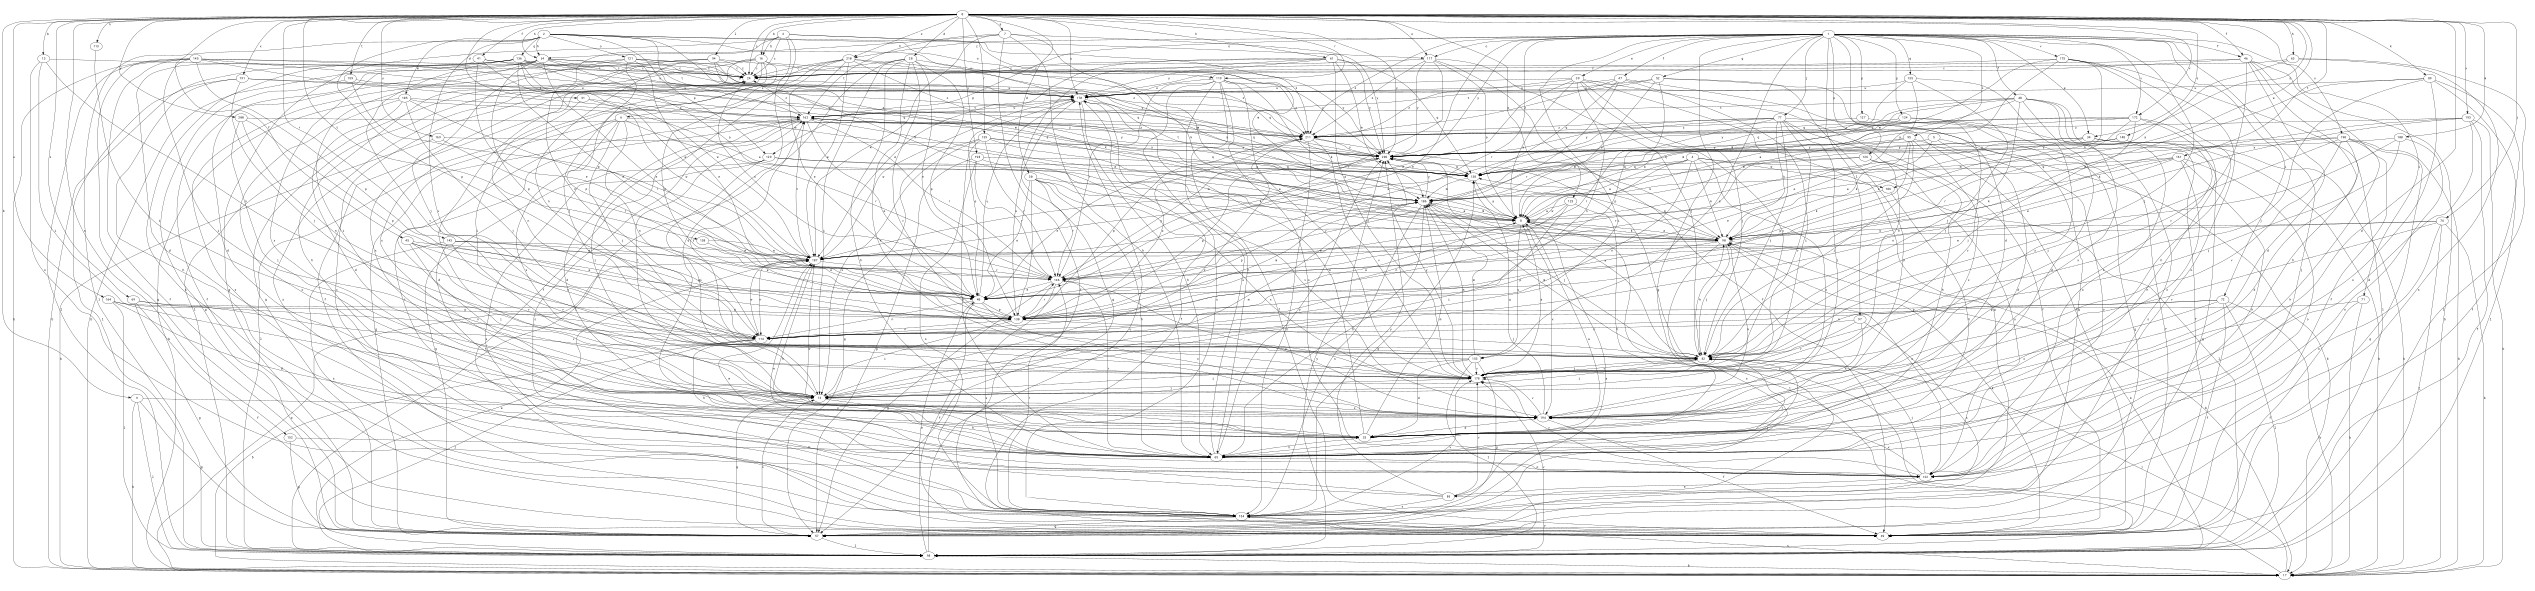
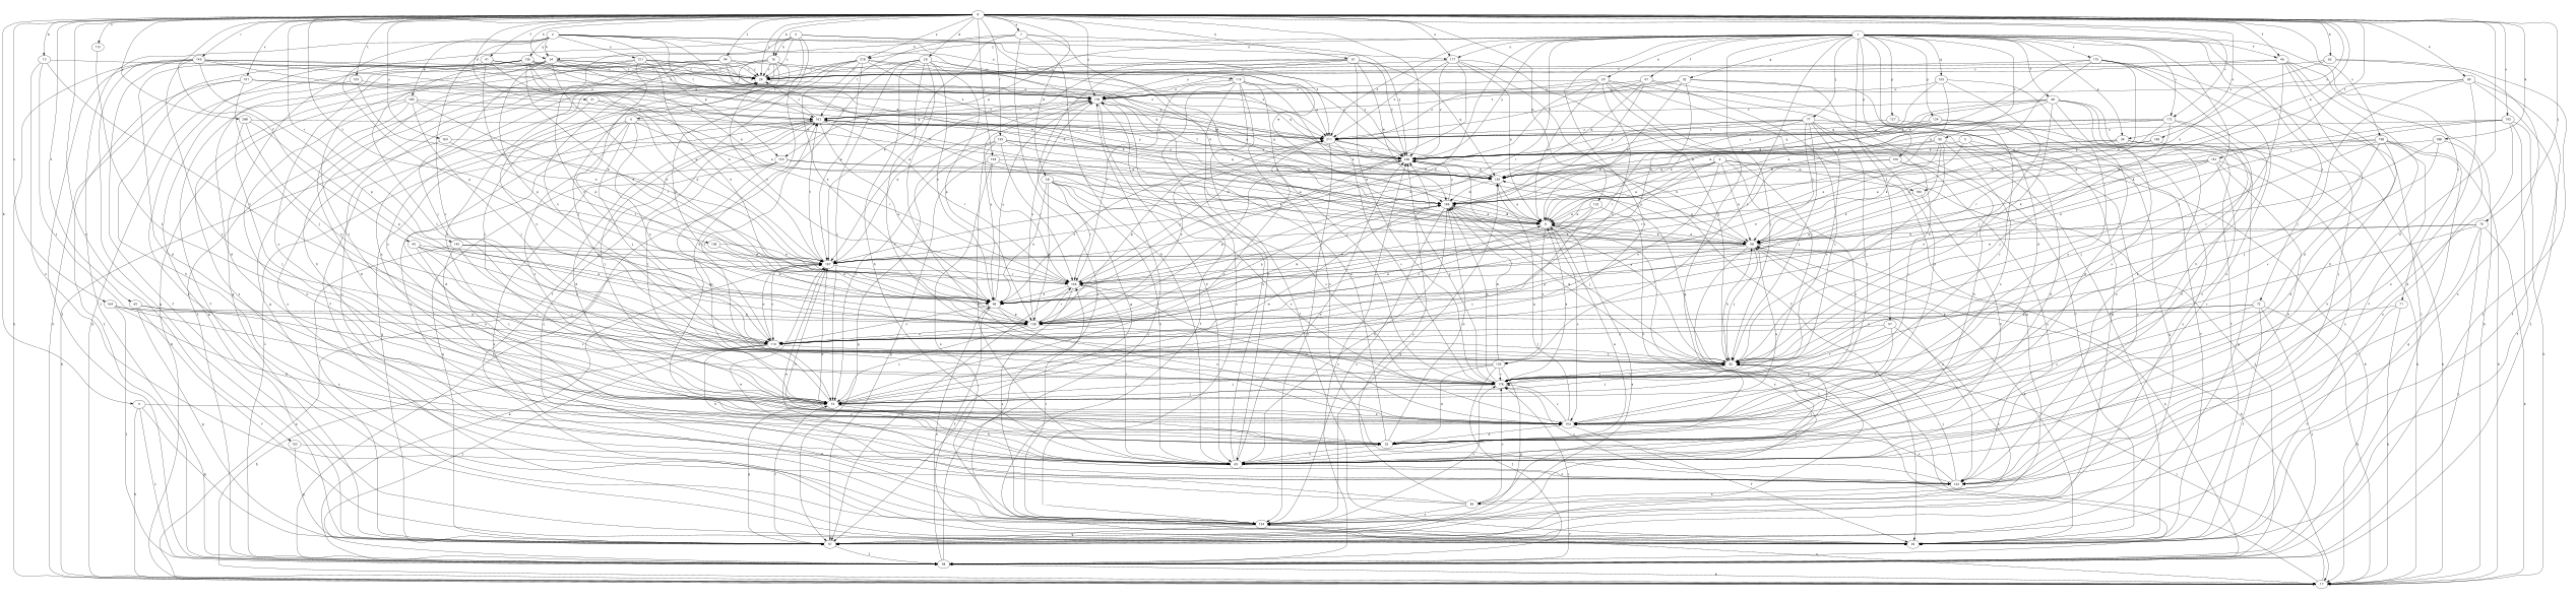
  strict digraph {
    fontname="Roboto Mono"
    node [fontname="Roboto Mono"]
    edge [fontname="Roboto Mono"]
    0
    7
    9
    13
    16
    24
    28
    30
    31
    33
    34
    41
    45
    46
    61
    63
    64
    69
    76
    89
    94
    100
    113
    117
    123
    139
    143
    145
    148
    152
    158
    159
    161
    164
    169
    170
    172
    186
    190
    191
    193
    198
    200
    202
    210
    90
    162
    49
    187
    65
    57
    98
    194
    17
    73
    114
    122
    82
    154
    40
    130
    178
    106
    146
    138
    8
    211
    6
    1
    39
    47
    48
    52
    71
    72
    77
    80
    95
    97
    124
    126
    127
    129
    135
    153
    175
    2
    105
    119
    121
    136
    3
    4
    5
    0 -> 7 [label=a]
    0 -> 9 [label=b]
    0 -> 13 [label=b]
    0 -> 16 [label=b]
    0 -> 24 [label=c]
    0 -> 28 [label=d]
    0 -> 30 [label=d]
    0 -> 31 [label=d]
    0 -> 33 [label=d]
    0 -> 34 [label=e]
    0 -> 41 [label=f]
    0 -> 45 [label=f]
    0 -> 46 [label=f]
    0 -> 61 [label=h]
    0 -> 63 [label=h]
    0 -> 64 [label=h]
    0 -> 69 [label=i]
    0 -> 76 [label=j]
    0 -> 89 [label=k]
    0 -> 94 [label=l]
    0 -> 100 [label=m]
    0 -> 113 [label=n]
    0 -> 117 [label=o]
    0 -> 123 [label=p]
    0 -> 139 [label=r]
    0 -> 143 [label=r]
-   0 -> 119 [label=r]
+   0 -> 145 [label=r]
    0 -> 148 [label=s]
    0 -> 152 [label=s]
    0 -> 158 [label=t]
    0 -> 159 [label=t]
    0 -> 161 [label=t]
    0 -> 164 [label=u]
    0 -> 169 [label=u]
    0 -> 170 [label=u]
    0 -> 172 [label=v]
    0 -> 186 [label=w]
    0 -> 190 [label=x]
    0 -> 191 [label=x]
    0 -> 193 [label=x]
    0 -> 198 [label=y]
    0 -> 200 [label=y]
    0 -> 202 [label=y]
    0 -> 210 [label=z]
    7 -> 64 [label=h]
    7 -> 202 [label=y]
    7 -> 90 [label=k]
    7 -> 162 [label=t]
    7 -> 49 [label=f]
    7 -> 187 [label=w]
    7 -> 65 [label=h]
    9 -> 57 [label=g]
    9 -> 98 [label=l]
    9 -> 194 [label=x]
    9 -> 17 [label=b]
    13 -> 24 [label=c]
    13 -> 73 [label=i]
    13 -> 114 [label=n]
    13 -> 122 [label=o]
    16 -> 24 [label=c]
    16 -> 202 [label=y]
    16 -> 49 [label=f]
    16 -> 57 [label=g]
    16 -> 98 [label=l]
    16 -> 194 [label=x]
    16 -> 73 [label=i]
    16 -> 82 [label=j]
    24 -> 170 [label=u]
    24 -> 194 [label=x]
    24 -> 154 [label=s]
    28 -> 24 [label=c]
    28 -> 65 [label=h]
    28 -> 98 [label=l]
    28 -> 194 [label=x]
    28 -> 73 [label=i]
    28 -> 40 [label=e]
    28 -> 130 [label=p]
    28 -> 178 [label=v]
    28 -> 106 [label=m]
    30 -> 65 [label=h]
    30 -> 194 [label=x]
    30 -> 40 [label=e]
    30 -> 130 [label=p]
    30 -> 178 [label=v]
    30 -> 106 [label=m]
    30 -> 146 [label=r]
    31 -> 162 [label=t]
    31 -> 187 [label=w]
    31 -> 114 [label=n]
    33 -> 170 [label=u]
    33 -> 187 [label=w]
    33 -> 65 [label=h]
    33 -> 106 [label=m]
    34 -> 202 [label=y]
    34 -> 90 [label=k]
    34 -> 57 [label=g]
    34 -> 17 [label=b]
    34 -> 106 [label=m]
    41 -> 24 [label=c]
    41 -> 33 [label=d]
    41 -> 170 [label=u]
    41 -> 187 [label=w]
    41 -> 40 [label=e]
    45 -> 187 [label=w]
    45 -> 73 [label=i]
    45 -> 114 [label=n]
    45 -> 40 [label=e]
    45 -> 178 [label=v]
    46 -> 24 [label=c]
    46 -> 33 [label=d]
    46 -> 170 [label=u]
    46 -> 49 [label=f]
    46 -> 65 [label=h]
    46 -> 17 [label=b]
    46 -> 178 [label=v]
    61 -> 24 [label=c]
    61 -> 170 [label=u]
    61 -> 202 [label=y]
    61 -> 187 [label=w]
    61 -> 57 [label=g]
    61 -> 178 [label=x]
    61 -> 106 [label=m]
    61 -> 138 [label=q]
    63 -> 24 [label=c]
    63 -> 98 [label=l]
    63 -> 154 [label=s]
    63 -> 8 [label=a]
    64 -> 24 [label=c]
    64 -> 194 [label=x]
    64 -> 17 [label=b]
    64 -> 73 [label=i]
    64 -> 40 [label=e]
    64 -> 130 [label=p]
    64 -> 106 [label=m]
    64 -> 138 [label=q]
    64 -> 8 [label=a]
    69 -> 49 [label=f]
    69 -> 57 [label=g]
    69 -> 130 [label=p]
    69 -> 178 [label=v]
    76 -> 90 [label=k]
    76 -> 187 [label=w]
    76 -> 98 [label=l]
    76 -> 17 [label=b]
    76 -> 122 [label=o]
    76 -> 178 [label=v]
    89 -> 170 [label=u]
    89 -> 49 [label=f]
    89 -> 187 [label=w]
    89 -> 98 [label=l]
    89 -> 122 [label=o]
    89 -> 82 [label=j]
    94 -> 24 [label=c]
    94 -> 170 [label=u]
    94 -> 202 [label=y]
    94 -> 65 [label=h]
    94 -> 114 [label=n]
    94 -> 154 [label=s]
    94 -> 8 [label=a]
    100 -> 202 [label=y]
    100 -> 114 [label=n]
    100 -> 122 [label=o]
    100 -> 82 [label=j]
    113 -> 73 [label=i]
    117 -> 24 [label=c]
    117 -> 202 [label=y]
    117 -> 49 [label=f]
    117 -> 82 [label=j]
    117 -> 146 [label=r]
    117 -> 8 [label=a]
    117 -> 211 [label=z]
    123 -> 65 [label=h]
    123 -> 73 [label=i]
    123 -> 114 [label=n]
    123 -> 8 [label=a]
    139 -> 202 [label=y]
    139 -> 65 [label=h]
    139 -> 57 [label=g]
    139 -> 73 [label=i]
    139 -> 146 [label=r]
    139 -> 138 [label=q]
    139 -> 8 [label=a]
    143 -> 187 [label=w]
    143 -> 65 [label=h]
    143 -> 154 [label=s]
    143 -> 40 [label=e]
    143 -> 130 [label=p]
    143 -> 178 [label=v]
    145 -> 24 [label=c]
    145 -> 162 [label=t]
    145 -> 49 [label=f]
    145 -> 57 [label=g]
    145 -> 98 [label=l]
    145 -> 17 [label=b]
    145 -> 73 [label=i]
    145 -> 130 [label=p]
    145 -> 106 [label=m]
    145 -> 211 [label=z]
    148 -> 202 [label=y]
    148 -> 17 [label=b]
    148 -> 106 [label=m]
    152 -> 65 [label=h]
    152 -> 57 [label=g]
    158 -> 187 [label=w]
    158 -> 40 [label=e]
    159 -> 170 [label=u]
    159 -> 187 [label=w]
    159 -> 57 [label=g]
    161 -> 90 [label=k]
    161 -> 65 [label=h]
    161 -> 194 [label=x]
    161 -> 122 [label=o]
    161 -> 40 [label=e]
    161 -> 138 [label=q]
    161 -> 8 [label=a]
    164 -> 33 [label=d]
    164 -> 98 [label=l]
    164 -> 114 [label=n]
    164 -> 130 [label=p]
    169 -> 202 [label=y]
    169 -> 17 [label=b]
    169 -> 146 [label=r]
    170 -> 162 [label=t]
    170 -> 49 [label=f]
    170 -> 187 [label=w]
    170 -> 65 [label=h]
    170 -> 40 [label=e]
    170 -> 138 [label=q]
    172 -> 202 [label=y]
    172 -> 65 [label=h]
    172 -> 194 [label=x]
    172 -> 82 [label=j]
    172 -> 106 [label=m]
    172 -> 146 [label=r]
    172 -> 211 [label=z]
    186 -> 90 [label=k]
    186 -> 65 [label=h]
    190 -> 33 [label=d]
    190 -> 202 [label=y]
    190 -> 65 [label=h]
    190 -> 57 [label=g]
    190 -> 17 [label=b]
    190 -> 82 [label=j]
    190 -> 178 [label=v]
    190 -> 106 [label=m]
    191 -> 170 [label=u]
    191 -> 65 [label=h]
    191 -> 98 [label=l]
    191 -> 82 [label=j]
    191 -> 211 [label=z]
    193 -> 33 [label=d]
    193 -> 90 [label=k]
    193 -> 49 [label=f]
    193 -> 17 [label=b]
    193 -> 40 [label=e]
    193 -> 211 [label=z]
    198 -> 90 [label=k]
    198 -> 57 [label=g]
    198 -> 154 [label=s]
    198 -> 146 [label=r]
    198 -> 138 [label=q]
    200 -> 73 [label=i]
    200 -> 114 [label=n]
    200 -> 130 [label=p]
    200 -> 211 [label=z]
    202 -> 162 [label=t]
    202 -> 40 [label=e]
    202 -> 130 [label=p]
    202 -> 138 [label=q]
    210 -> 24 [label=c]
    210 -> 90 [label=k]
    210 -> 187 [label=w]
    210 -> 73 [label=i]
    210 -> 40 [label=e]
    210 -> 130 [label=p]
    210 -> 138 [label=q]
    210 -> 8 [label=a]
    210 -> 6 [label=x]
    90 -> 187 [label=w]
    90 -> 17 [label=b]
    90 -> 122 [label=o]
    90 -> 82 [label=j]
    90 -> 154 [label=s]
    90 -> 130 [label=p]
    90 -> 138 [label=q]
    90 -> 8 [label=a]
    162 -> 24 [label=c]
    162 -> 33 [label=d]
    162 -> 170 [label=u]
    162 -> 202 [label=y]
    162 -> 57 [label=g]
    162 -> 73 [label=i]
    162 -> 154 [label=s]
    162 -> 40 [label=e]
    162 -> 146 [label=r]
    162 -> 8 [label=a]
    162 -> 211 [label=z]
    49 -> 90 [label=k]
    187 -> 162 [label=t]
    187 -> 65 [label=h]
    187 -> 114 [label=n]
    187 -> 146 [label=r]
    65 -> 170 [label=u]
    65 -> 202 [label=y]
    65 -> 122 [label=o]
    65 -> 82 [label=j]
    65 -> 146 [label=r]
    65 -> 8 [label=a]
    57 -> 98 [label=l]
    57 -> 73 [label=i]
    57 -> 8 [label=a]
    98 -> 170 [label=u]
    98 -> 202 [label=y]
    98 -> 90 [label=k]
    98 -> 187 [label=w]
    98 -> 17 [label=b]
    98 -> 40 [label=e]
    98 -> 178 [label=v]
    194 -> 33 [label=d]
    194 -> 90 [label=k]
    194 -> 49 [label=f]
    194 -> 178 [label=v]
    194 -> 138 [label=q]
    17 -> 202 [label=y]
    17 -> 187 [label=w]
    17 -> 82 [label=j]
    17 -> 154 [label=s]
    73 -> 162 [label=t]
    73 -> 65 [label=h]
    73 -> 57 [label=g]
    73 -> 194 [label=x]
    73 -> 106 [label=m]
    73 -> 211 [label=z]
    114 -> 187 [label=w]
    114 -> 65 [label=h]
    114 -> 98 [label=l]
    114 -> 17 [label=b]
+   114 -> 82 [label=j]
    122 -> 162 [label=t]
    122 -> 187 [label=w]
    122 -> 194 [label=x]
    122 -> 82 [label=j]
    122 -> 178 [label=v]
    122 -> 80 [label=e]
    82 -> 202 [label=y]
    82 -> 90 [label=k]
    82 -> 73 [label=i]
    82 -> 178 [label=v]
    82 -> 106 [label=m]
    154 -> 49 [label=f]
    154 -> 57 [label=g]
    154 -> 178 [label=v]
    154 -> 146 [label=r]
    154 -> 138 [label=q]
    40 -> 170 [label=u]
    40 -> 49 [label=f]
    40 -> 194 [label=x]
    40 -> 114 [label=n]
    40 -> 130 [label=p]
    130 -> 170 [label=u]
    130 -> 73 [label=i]
    130 -> 114 [label=n]
    130 -> 82 [label=j]
    130 -> 106 [label=m]
    130 -> 146 [label=r]
    130 -> 8 [label=a]
    130 -> 211 [label=z]
    178 -> 202 [label=y]
    178 -> 73 [label=i]
    178 -> 82 [label=j]
    178 -> 106 [label=m]
    178 -> 8 [label=a]
    106 -> 202 [label=y]
    106 -> 65 [label=h]
    106 -> 82 [label=j]
    106 -> 154 [label=s]
    106 -> 130 [label=p]
    106 -> 8 [label=a]
    146 -> 24 [label=c]
    146 -> 202 [label=y]
    146 -> 57 [label=g]
    146 -> 194 [label=x]
    146 -> 154 [label=s]
    146 -> 40 [label=e]
    138 -> 106 [label=m]
    138 -> 8 [label=a]
    8 -> 90 [label=k]
    8 -> 98 [label=l]
    8 -> 194 [label=x]
    8 -> 106 [label=m]
    8 -> 153 [label=s]
    211 -> 202 [label=y]
    211 -> 90 [label=k]
    211 -> 154 [label=s]
    211 -> 130 [label=p]
    211 -> 178 [label=v]
    6 -> 33 [label=d]
    6 -> 98 [label=l]
    6 -> 194 [label=x]
    6 -> 114 [label=n]
    6 -> 82 [label=j]
    6 -> 146 [label=r]
    6 -> 211 [label=z]
    1 -> 33 [label=d]
    1 -> 34 [label=e]
    1 -> 46 [label=f]
    1 -> 117 [label=o]
    1 -> 172 [label=v]
    1 -> 202 [label=y]
    1 -> 210 [label=z]
    1 -> 57 [label=g]
    1 -> 73 [label=i]
    1 -> 82 [label=j]
    1 -> 40 [label=e]
    1 -> 146 [label=r]
    1 -> 211 [label=z]
    1 -> 39 [label=e]
    1 -> 47 [label=f]
    1 -> 48 [label=f]
    1 -> 52 [label=g]
    1 -> 71 [label=i]
    1 -> 72 [label=i]
    1 -> 77 [label=j]
    1 -> 80 [label=j]
    1 -> 95 [label=l]
    1 -> 97 [label=l]
    1 -> 124 [label=p]
    1 -> 126 [label=p]
    1 -> 127 [label=p]
    1 -> 129 [label=p]
    1 -> 135 [label=q]
    1 -> 153 [label=s]
    1 -> 175 [label=v]
    39 -> 170 [label=u]
    39 -> 49 [label=f]
    39 -> 187 [label=w]
    39 -> 57 [label=g]
    39 -> 114 [label=n]
    39 -> 82 [label=j]
    39 -> 178 [label=v]
    39 -> 8 [label=a]
    39 -> 211 [label=z]
    47 -> 170 [label=u]
    47 -> 49 [label=f]
    47 -> 73 [label=i]
    47 -> 146 [label=r]
    47 -> 138 [label=q]
    47 -> 211 [label=z]
    48 -> 33 [label=d]
    48 -> 162 [label=t]
    48 -> 49 [label=f]
    48 -> 194 [label=x]
    48 -> 122 [label=o]
    48 -> 82 [label=j]
    48 -> 106 [label=m]
    48 -> 138 [label=q]
    48 -> 8 [label=a]
    52 -> 33 [label=d]
    52 -> 170 [label=u]
    52 -> 162 [label=t]
    52 -> 57 [label=g]
    52 -> 130 [label=p]
    52 -> 8 [label=a]
    71 -> 49 [label=f]
    71 -> 17 [label=b]
    71 -> 130 [label=p]
    72 -> 49 [label=f]
    72 -> 98 [label=l]
    72 -> 194 [label=x]
    72 -> 17 [label=b]
    72 -> 114 [label=n]
    72 -> 130 [label=p]
    77 -> 202 [label=y]
    77 -> 90 [label=k]
    77 -> 187 [label=w]
    77 -> 65 [label=h]
    77 -> 57 [label=g]
    77 -> 73 [label=i]
    77 -> 82 [label=j]
    77 -> 178 [label=v]
    77 -> 146 [label=r]
    77 -> 211 [label=z]
    80 -> 24 [label=c]
    80 -> 202 [label=y]
    80 -> 187 [label=w]
    80 -> 82 [label=j]
    80 -> 154 [label=s]
    80 -> 178 [label=v]
    95 -> 33 [label=d]
    95 -> 202 [label=y]
    95 -> 194 [label=x]
    95 -> 82 [label=j]
    95 -> 40 [label=e]
    95 -> 130 [label=p]
    95 -> 138 [label=q]
    97 -> 194 [label=x]
    97 -> 114 [label=n]
    97 -> 154 [label=s]
    97 -> 178 [label=v]
    124 -> 154 [label=s]
    124 -> 178 [label=v]
    124 -> 8 [label=a]
    124 -> 211 [label=z]
    126 -> 122 [label=o]
    126 -> 178 [label=v]
    126 -> 146 [label=r]
    126 -> 138 [label=q]
    127 -> 49 [label=f]
    127 -> 211 [label=z]
    129 -> 57 [label=g]
    129 -> 73 [label=i]
    129 -> 154 [label=s]
    129 -> 138 [label=q]
    129 -> 8 [label=a]
    135 -> 170 [label=u]
    135 -> 194 [label=x]
    135 -> 82 [label=j]
    135 -> 40 [label=e]
    135 -> 138 [label=q]
    153 -> 33 [label=d]
    153 -> 162 [label=t]
    153 -> 57 [label=g]
    153 -> 98 [label=l]
    153 -> 73 [label=i]
    153 -> 178 [label=v]
    153 -> 106 [label=m]
    175 -> 24 [label=c]
    175 -> 90 [label=k]
    175 -> 65 [label=h]
    175 -> 98 [label=l]
    175 -> 122 [label=o]
    175 -> 106 [label=m]
    175 -> 8 [label=a]
    2 -> 64 [label=h]
    2 -> 117 [label=o]
    2 -> 170 [label=u]
    2 -> 90 [label=k]
    2 -> 162 [label=t]
    2 -> 98 [label=l]
    2 -> 130 [label=p]
    2 -> 178 [label=v]
    2 -> 129 [label=p]
    2 -> 105 [label=m]
    2 -> 119 [label=o]
    2 -> 121 [label=o]
    2 -> 136 [label=q]
    105 -> 33 [label=d]
    105 -> 162 [label=t]
    105 -> 17 [label=b]
    105 -> 122 [label=o]
    105 -> 82 [label=j]
    105 -> 146 [label=r]
    105 -> 8 [label=a]
    119 -> 170 [label=u]
    119 -> 90 [label=k]
    119 -> 49 [label=f]
    119 -> 65 [label=h]
    119 -> 122 [label=o]
    119 -> 154 [label=s]
    119 -> 178 [label=v]
    119 -> 146 [label=r]
    119 -> 211 [label=z]
    121 -> 24 [label=c]
    121 -> 202 [label=y]
    121 -> 49 [label=f]
    121 -> 82 [label=j]
    121 -> 40 [label=e]
    121 -> 130 [label=p]
    121 -> 211 [label=z]
    136 -> 24 [label=c]
    136 -> 33 [label=d]
    136 -> 202 [label=y]
    136 -> 187 [label=w]
    136 -> 17 [label=b]
    136 -> 154 [label=s]
    136 -> 40 [label=e]
    136 -> 178 [label=v]
    136 -> 138 [label=q]
    136 -> 211 [label=z]
    3 -> 16 [label=b]
    3 -> 24 [label=c]
    3 -> 33 [label=d]
    3 -> 49 [label=f]
    3 -> 57 [label=g]
    3 -> 114 [label=n]
    3 -> 106 [label=m]
    3 -> 211 [label=z]
    4 -> 186 [label=w]
    4 -> 90 [label=k]
    4 -> 187 [label=w]
    4 -> 98 [label=l]
    4 -> 194 [label=x]
    4 -> 114 [label=n]
+   4 -> 40 [label=e]
    4 -> 138 [label=q]
    4 -> 8 [label=a]
    5 -> 202 [label=y]
    5 -> 90 [label=k]
    5 -> 17 [label=b]
    5 -> 122 [label=o]
  }
